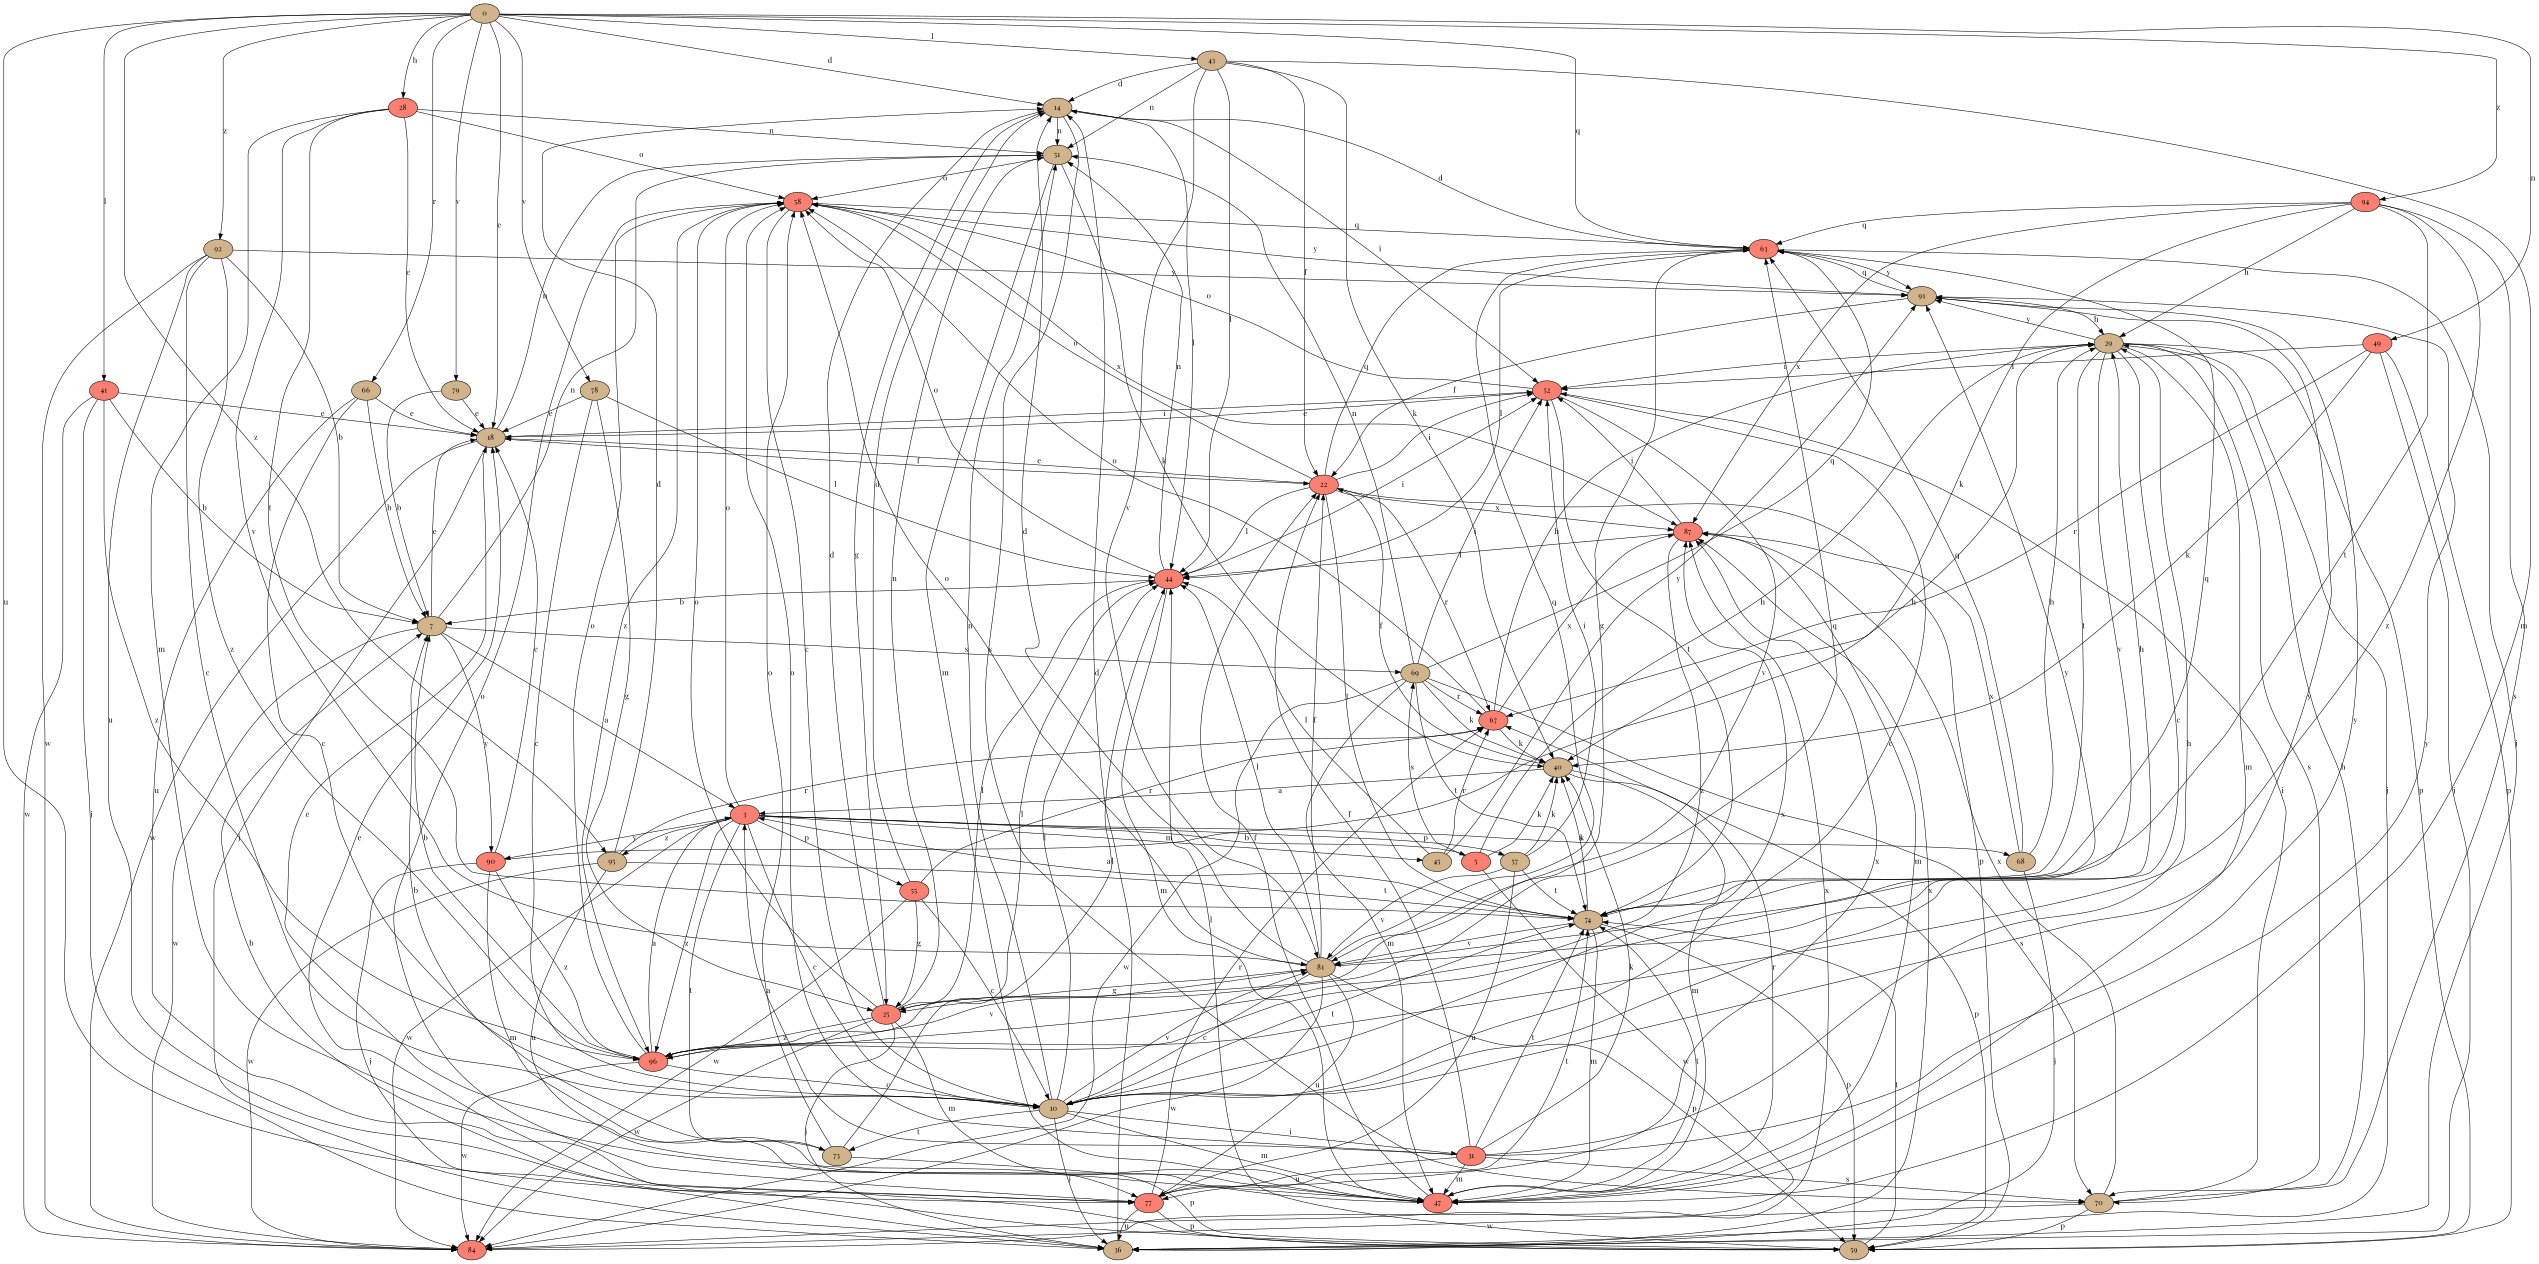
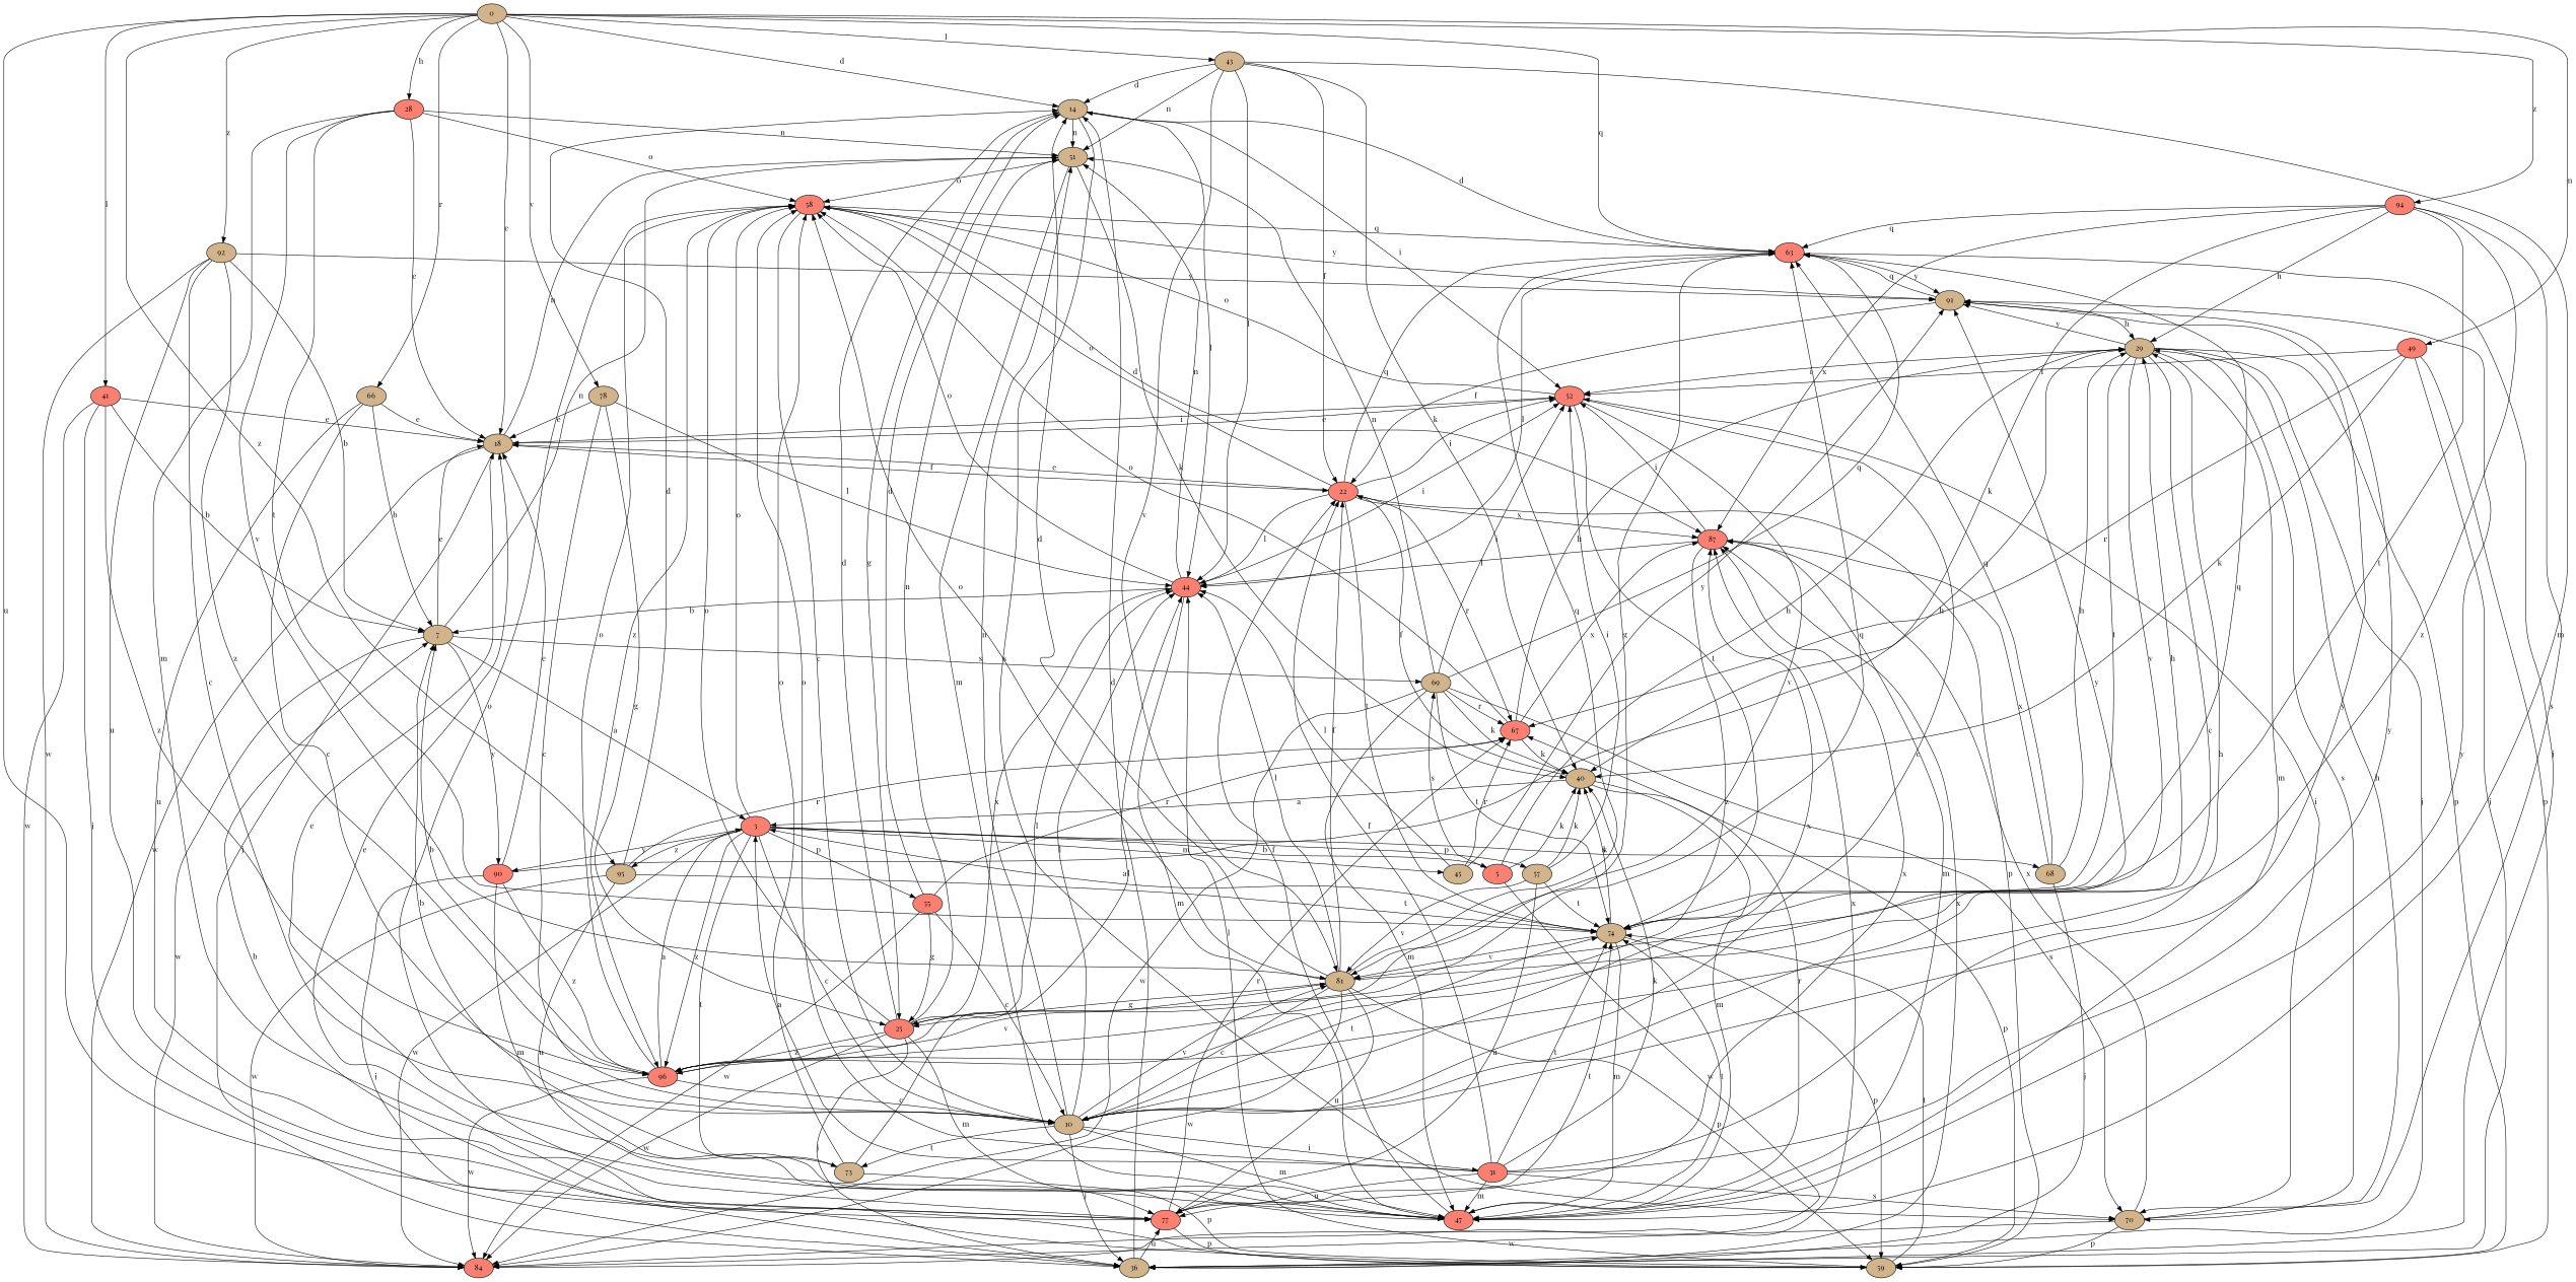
  strict digraph {
    fontname="Playfair Display"
    node [fillcolor=tan fontname="Playfair Display" style=filled]
    edge [fontname="Playfair Display"]
    0
    14
    18
    28 [fillcolor=salmon]
    41 [fillcolor=salmon]
    43
    49 [fillcolor=salmon]
    63 [fillcolor=salmon]
    66
    77 [fillcolor=salmon]
    78
-   79
    92
    94 [fillcolor=salmon]
    95
    51
    44 [fillcolor=salmon]
    25 [fillcolor=salmon]
    n19 [fillcolor=salmon label=52]
    70
    84 [fillcolor=salmon]
    36
    22 [fillcolor=salmon]
    n24 [fillcolor=salmon label=58]
    47 [fillcolor=salmon]
    74
    81
    96 [fillcolor=salmon]
    7
    40
    59
    67 [fillcolor=salmon]
    91
    10
    87 [fillcolor=salmon]
    29
    3 [fillcolor=salmon]
    5 [fillcolor=salmon]
    45
    55 [fillcolor=salmon]
    57
    68
    73
    90 [fillcolor=salmon]
    69
    31 [fillcolor=salmon]
    0 -> 14 [label=d]
    0 -> 18 [label=e]
    0 -> 28 [label=h]
    0 -> 41 [label=l]
    0 -> 43 [label=l]
    0 -> 49 [label=n]
    0 -> 63 [label=q]
    0 -> 66 [label=r]
    0 -> 77 [label=u]
    0 -> 78 [label=v]
-   0 -> 79 [label=v]
    0 -> 92 [label=z]
    0 -> 94 [label=z]
    0 -> 95 [label=z]
    14 -> 51 [label=n]
    14 -> 44 [label=l]
    14 -> 25 [label=g]
    14 -> n19 [label=i]
    14 -> 70 [label=s]
    18 -> 51 [label=n]
    18 -> n19 [label=i]
    18 -> 84 [label=w]
    18 -> 36 [label=j]
    18 -> 22 [label=f]
    28 -> 18 [label=e]
    28 -> 51 [label=n]
    28 -> n24 [label=o]
    28 -> 47 [label=m]
    28 -> 74 [label=t]
    28 -> 81 [label=v]
    41 -> 18 [label=e]
    41 -> 84 [label=w]
    41 -> 36 [label=j]
    41 -> 96 [label=z]
    41 -> 7 [label=b]
    43 -> 14 [label=d]
    43 -> 51 [label=n]
    43 -> 44 [label=l]
    43 -> 22 [label=f]
    43 -> 47 [label=m]
    43 -> 81 [label=v]
    43 -> 40 [label=k]
    49 -> n19 [label=i]
    49 -> 36 [label=j]
    49 -> 40 [label=k]
    49 -> 59 [label=p]
    49 -> 67 [label=r]
    63 -> 14 [label=d]
    63 -> 44 [label=l]
    63 -> 25 [label=g]
    63 -> 36 [label=j]
    63 -> 91 [label=y]
    66 -> 18 [label=e]
    66 -> 77 [label=u]
    66 -> 7 [label=b]
    66 -> 10 [label=c]
    77 -> n24 [label=o]
    77 -> 74 [label=t]
    77 -> 59 [label=p]
    77 -> 67 [label=r]
    77 -> 87 [label=x]
    78 -> 18 [label=e]
    78 -> 44 [label=l]
    78 -> 25 [label=g]
    78 -> 10 [label=c]
-   79 -> 18 [label=e]
-   79 -> 7 [label=b]
    92 -> 77 [label=u]
    92 -> 84 [label=w]
    92 -> 96 [label=z]
    92 -> 7 [label=b]
    92 -> 91 [label=y]
    92 -> 10 [label=c]
    94 -> 63 [label=q]
    94 -> 70 [label=s]
    94 -> 74 [label=t]
    94 -> 96 [label=z]
    94 -> 40 [label=k]
    94 -> 87 [label=x]
    94 -> 29 [label=h]
    95 -> 14 [label=d]
    95 -> 77 [label=u]
    95 -> 84 [label=w]
    95 -> 74 [label=t]
    95 -> 67 [label=r]
    51 -> n24 [label=o]
    51 -> 47 [label=m]
    51 -> 40 [label=k]
    44 -> 51 [label=n]
    44 -> n19 [label=i]
    44 -> n24 [label=o]
    44 -> 47 [label=m]
    44 -> 7 [label=b]
    25 -> 14 [label=d]
    25 -> 63 [label=q]
    25 -> 51 [label=n]
-   25 -> 44 [label=l]
+   25 -> 44 [label=x]
    25 -> 84 [label=w]
    25 -> 36 [label=j]
    25 -> n24 [label=o]
    25 -> 47 [label=m]
    25 -> 96 [label=z]
    n19 -> 18 [label=e]
    n19 -> n24 [label=o]
    n19 -> 74 [label=t]
    n19 -> 81 [label=v]
    n19 -> 10 [label=c]
    70 -> n19 [label=i]
    70 -> 84 [label=w]
    70 -> 59 [label=p]
    70 -> 87 [label=x]
    70 -> 29 [label=h]
    84 -> 87 [label=x]
    36 -> 14 [label=d]
-   77 -> 36 [label=u]
+   36 -> 77 [label=u]
    36 -> 87 [label=x]
    22 -> 18 [label=e]
    22 -> 63 [label=q]
    22 -> 44 [label=l]
    22 -> n19 [label=i]
    22 -> n24 [label=o]
    22 -> 74 [label=t]
    22 -> 59 [label=p]
    22 -> 67 [label=r]
    22 -> 87 [label=x]
    n24 -> 63 [label=q]
    n24 -> 96 [label=z]
    n24 -> 91 [label=y]
    n24 -> 10 [label=c]
-   n24 -> 87 [label=x]
+   n24 -> 87 [label=d]
    47 -> 18 [label=e]
    47 -> 22 [label=f]
    47 -> 74 [label=t]
    47 -> 67 [label=r]
    47 -> 91 [label=y]
    74 -> 63 [label=q]
    74 -> 47 [label=m]
    74 -> 81 [label=v]
    74 -> 40 [label=k]
    74 -> 59 [label=p]
    74 -> 3 [label=a]
    81 -> 14 [label=d]
    81 -> 63 [label=q]
    81 -> 77 [label=u]
    81 -> 44 [label=l]
    81 -> 25 [label=g]
    81 -> 84 [label=w]
    81 -> 22 [label=f]
    81 -> n24 [label=o]
    81 -> 59 [label=p]
    81 -> 10 [label=c]
    81 -> 29 [label=h]
    96 -> 44 [label=l]
    96 -> 84 [label=w]
    96 -> n24 [label=o]
    96 -> 81 [label=v]
    96 -> 7 [label=b]
    96 -> 91 [label=y]
    96 -> 10 [label=c]
    96 -> 3 [label=a]
    7 -> 18 [label=e]
    7 -> 51 [label=n]
    7 -> 84 [label=w]
    7 -> 3 [label=a]
    7 -> 90 [label=y]
    7 -> 69 [label=s]
    40 -> 22 [label=f]
    40 -> 47 [label=m]
    40 -> 59 [label=p]
    40 -> 3 [label=a]
    59 -> 18 [label=e]
    59 -> 44 [label=l]
    59 -> 74 [label=t]
    59 -> 7 [label=b]
    67 -> n24 [label=o]
    67 -> 40 [label=k]
    67 -> 87 [label=x]
    67 -> 29 [label=h]
    91 -> 63 [label=q]
    91 -> 22 [label=f]
    91 -> 29 [label=h]
    10 -> 51 [label=n]
    10 -> 44 [label=l]
    10 -> 36 [label=j]
    10 -> 47 [label=m]
    10 -> 74 [label=t]
    10 -> 81 [label=v]
    10 -> 91 [label=y]
    10 -> 87 [label=x]
    10 -> 73 [label=t]
    10 -> 31 [label=i]
    87 -> 44 [label=l]
    87 -> n19 [label=i]
    87 -> 47 [label=m]
    87 -> 96 [label=z]
    29 -> n19 [label=i]
    29 -> 70 [label=s]
    29 -> 36 [label=j]
    29 -> 47 [label=m]
    29 -> 74 [label=t]
    29 -> 81 [label=v]
    29 -> 59 [label=p]
    29 -> 91 [label=y]
    29 -> 10 [label=c]
    3 -> 95 [label=z]
    3 -> 84 [label=w]
    3 -> n24 [label=o]
    3 -> 96 [label=z]
    3 -> 10 [label=c]
    3 -> 5 [label=b]
    3 -> 45 [label=m]
    3 -> 55 [label=p]
    3 -> 57 [label=p]
    3 -> 68 [label=s]
    3 -> 73 [label=t]
    3 -> 90 [label=y]
    5 -> 84 [label=w]
    5 -> 40 [label=k]
    5 -> 29 [label=h]
    5 -> 69 [label=s]
    45 -> 44 [label=l]
    45 -> 67 [label=r]
    45 -> 91 [label=y]
    55 -> 14 [label=d]
    55 -> 25 [label=g]
    55 -> 84 [label=w]
    55 -> 67 [label=r]
    55 -> 10 [label=c]
    57 -> 77 [label=u]
    57 -> n19 [label=i]
    57 -> 74 [label=t]
    57 -> 81 [label=v]
    57 -> 40 [label=k]
    68 -> 63 [label=q]
    68 -> 36 [label=j]
    68 -> 87 [label=x]
    68 -> 29 [label=h]
    73 -> 44 [label=l]
    73 -> n24 [label=o]
    73 -> 7 [label=b]
    73 -> 59 [label=p]
    90 -> 18 [label=e]
    90 -> 36 [label=j]
    90 -> 47 [label=m]
    90 -> 96 [label=z]
    90 -> 29 [label=h]
    69 -> 63 [label=q]
    69 -> 51 [label=n]
    69 -> n19 [label=i]
    69 -> 70 [label=s]
    69 -> 84 [label=w]
    69 -> 47 [label=m]
    69 -> 74 [label=t]
    69 -> 40 [label=k]
    69 -> 67 [label=r]
    31 -> 77 [label=u]
    31 -> 70 [label=s]
    31 -> 22 [label=f]
    31 -> n24 [label=o]
    31 -> 47 [label=m]
    31 -> 74 [label=t]
    31 -> 40 [label=k]
    31 -> 91 [label=y]
    31 -> 29 [label=h]
    31 -> 3 [label=a]
  }
